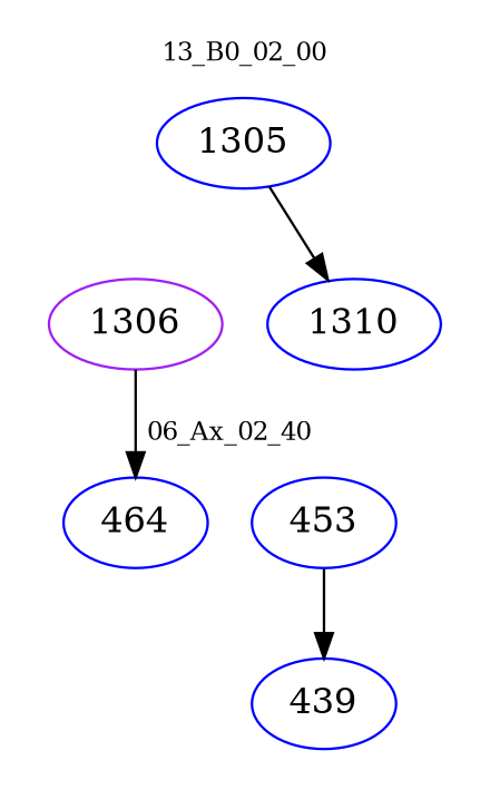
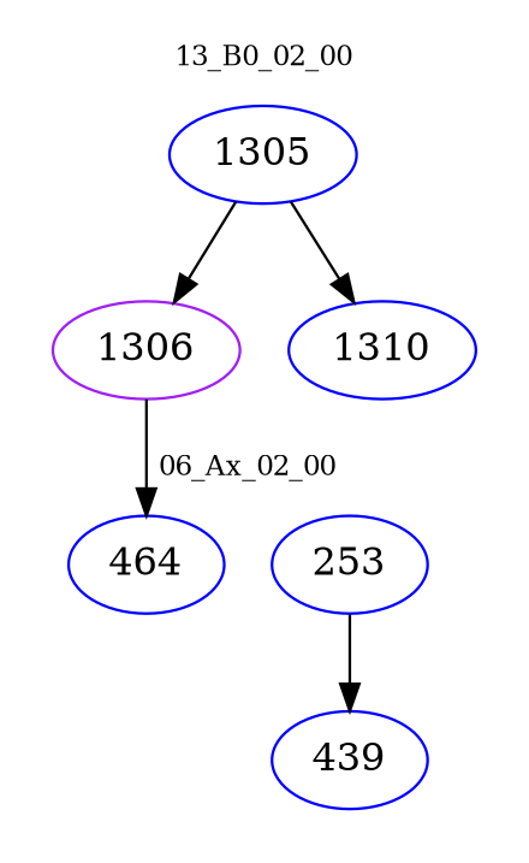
  digraph {
    node [color=blue]
    edge [color=black]
-   n1 [label=453]
+   n1 [label=253]
    n2 [label=464]
    n3 [label=439]
    n4 [label=1305]
    n5 [color=purple label=1306]
    n6 [label=1310]
    subgraph cluster_1 {
      color=white
      fontsize=10
-     label="06_Ax_02_40"
+     label="06_Ax_02_00"
      n1
      n2
      n3
    }
    subgraph cluster_2 {
      color=white
      fontsize=10
      label="13_B0_02_00"
      n4
      n5
      n6
    }
    n1 -> n3
+   n4 -> n5
    n4 -> n6
    n5 -> n2
  }
